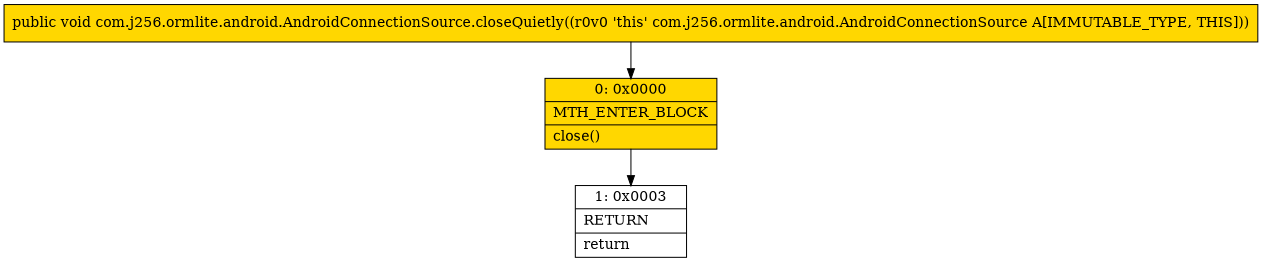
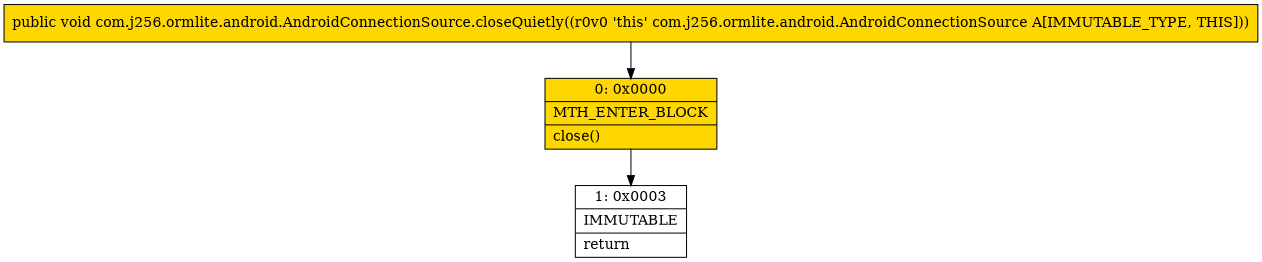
  digraph {
    node [shape=record style=filled fillcolor=gold]
    n1 [label="{0\:\ 0x0000|MTH_ENTER_BLOCK\l|close()\l}"]
-   n2 [label="{1\:\ 0x0003|RETURN\l|return\l}" fillcolor=white]
+   n2 [label="{1\:\ 0x0003|IMMUTABLE\l|return\l}" fillcolor=white]
    n3 [label="{public void com.j256.ormlite.android.AndroidConnectionSource.closeQuietly((r0v0 'this' com.j256.ormlite.android.AndroidConnectionSource A[IMMUTABLE_TYPE, THIS])) }"]
    n1 -> n2
    n3 -> n1
  }
